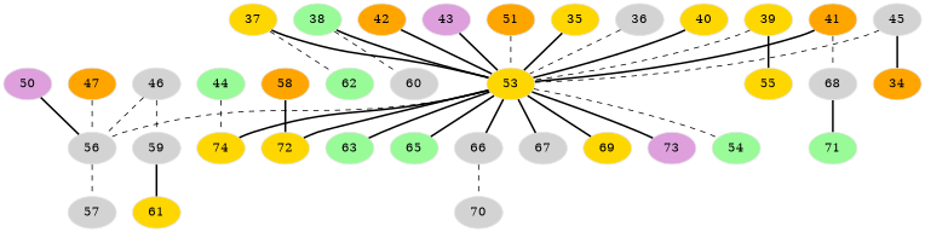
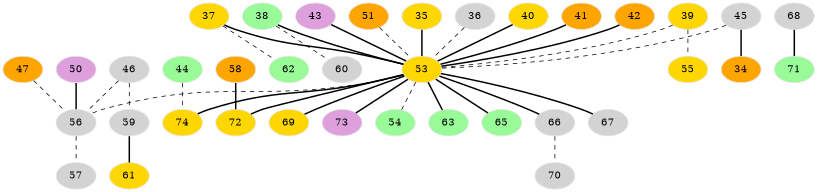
  graph {
    node [color=gray90 fillcolor=lightgrey style=filled]
    edge [style=bold]
    53 [fillcolor=gold super="+48+30+21+25+22+23+24+31+32"]
    74 [fillcolor=gold super="+9"]
    56 [super="+28+49+52"]
    54 [fillcolor=palegreen]
    63 [fillcolor=palegreen]
    65 [fillcolor=palegreen]
    66
    67 [super="+33"]
    69 [fillcolor=gold]
    72 [fillcolor=gold super="+27"]
    73 [fillcolor=plum]
    35 [fillcolor=gold]
    36
    37 [fillcolor=gold]
    62 [fillcolor=palegreen]
    38 [fillcolor=palegreen]
    60
    39 [fillcolor=gold]
    55 [fillcolor=gold]
    40 [fillcolor=gold]
    41 [fillcolor=orange]
    68
    71 [fillcolor=palegreen]
    42 [fillcolor=orange]
    43 [fillcolor=plum]
    44 [fillcolor=palegreen]
    45
    n28 [fillcolor=orange label=34]
    57
    46
    59
    61 [fillcolor=gold]
    47 [fillcolor=orange]
    50 [fillcolor=plum]
    51 [fillcolor=orange]
    70
    58 [fillcolor=orange]
    53 -- 74
    53 -- 56 [style=dashed]
    53 -- 54 [style=dashed]
    53 -- 63
    53 -- 65
    53 -- 66
    53 -- 67
    53 -- 69
    53 -- 72
    53 -- 73
    56 -- 57 [style=dashed]
    66 -- 70 [style=dashed]
    35 -- 53
    36 -- 53 [style=dashed]
    37 -- 53
    37 -- 62 [style=dashed]
    38 -- 53
    38 -- 60 [style=dashed]
    39 -- 53 [style=dashed]
-   39 -- 55
+   39 -- 55 [style=dashed]
    40 -- 53
    41 -- 53
-   41 -- 68 [style=dashed]
    68 -- 71
    42 -- 53
    43 -- 53
    44 -- 74 [style=dashed]
    45 -- 53 [style=dashed]
    45 -- n28
    46 -- 56 [style=dashed]
    46 -- 59 [style=dashed]
    59 -- 61
    47 -- 56 [style=dashed]
    50 -- 56
    51 -- 53 [style=dashed]
    58 -- 72
  }
